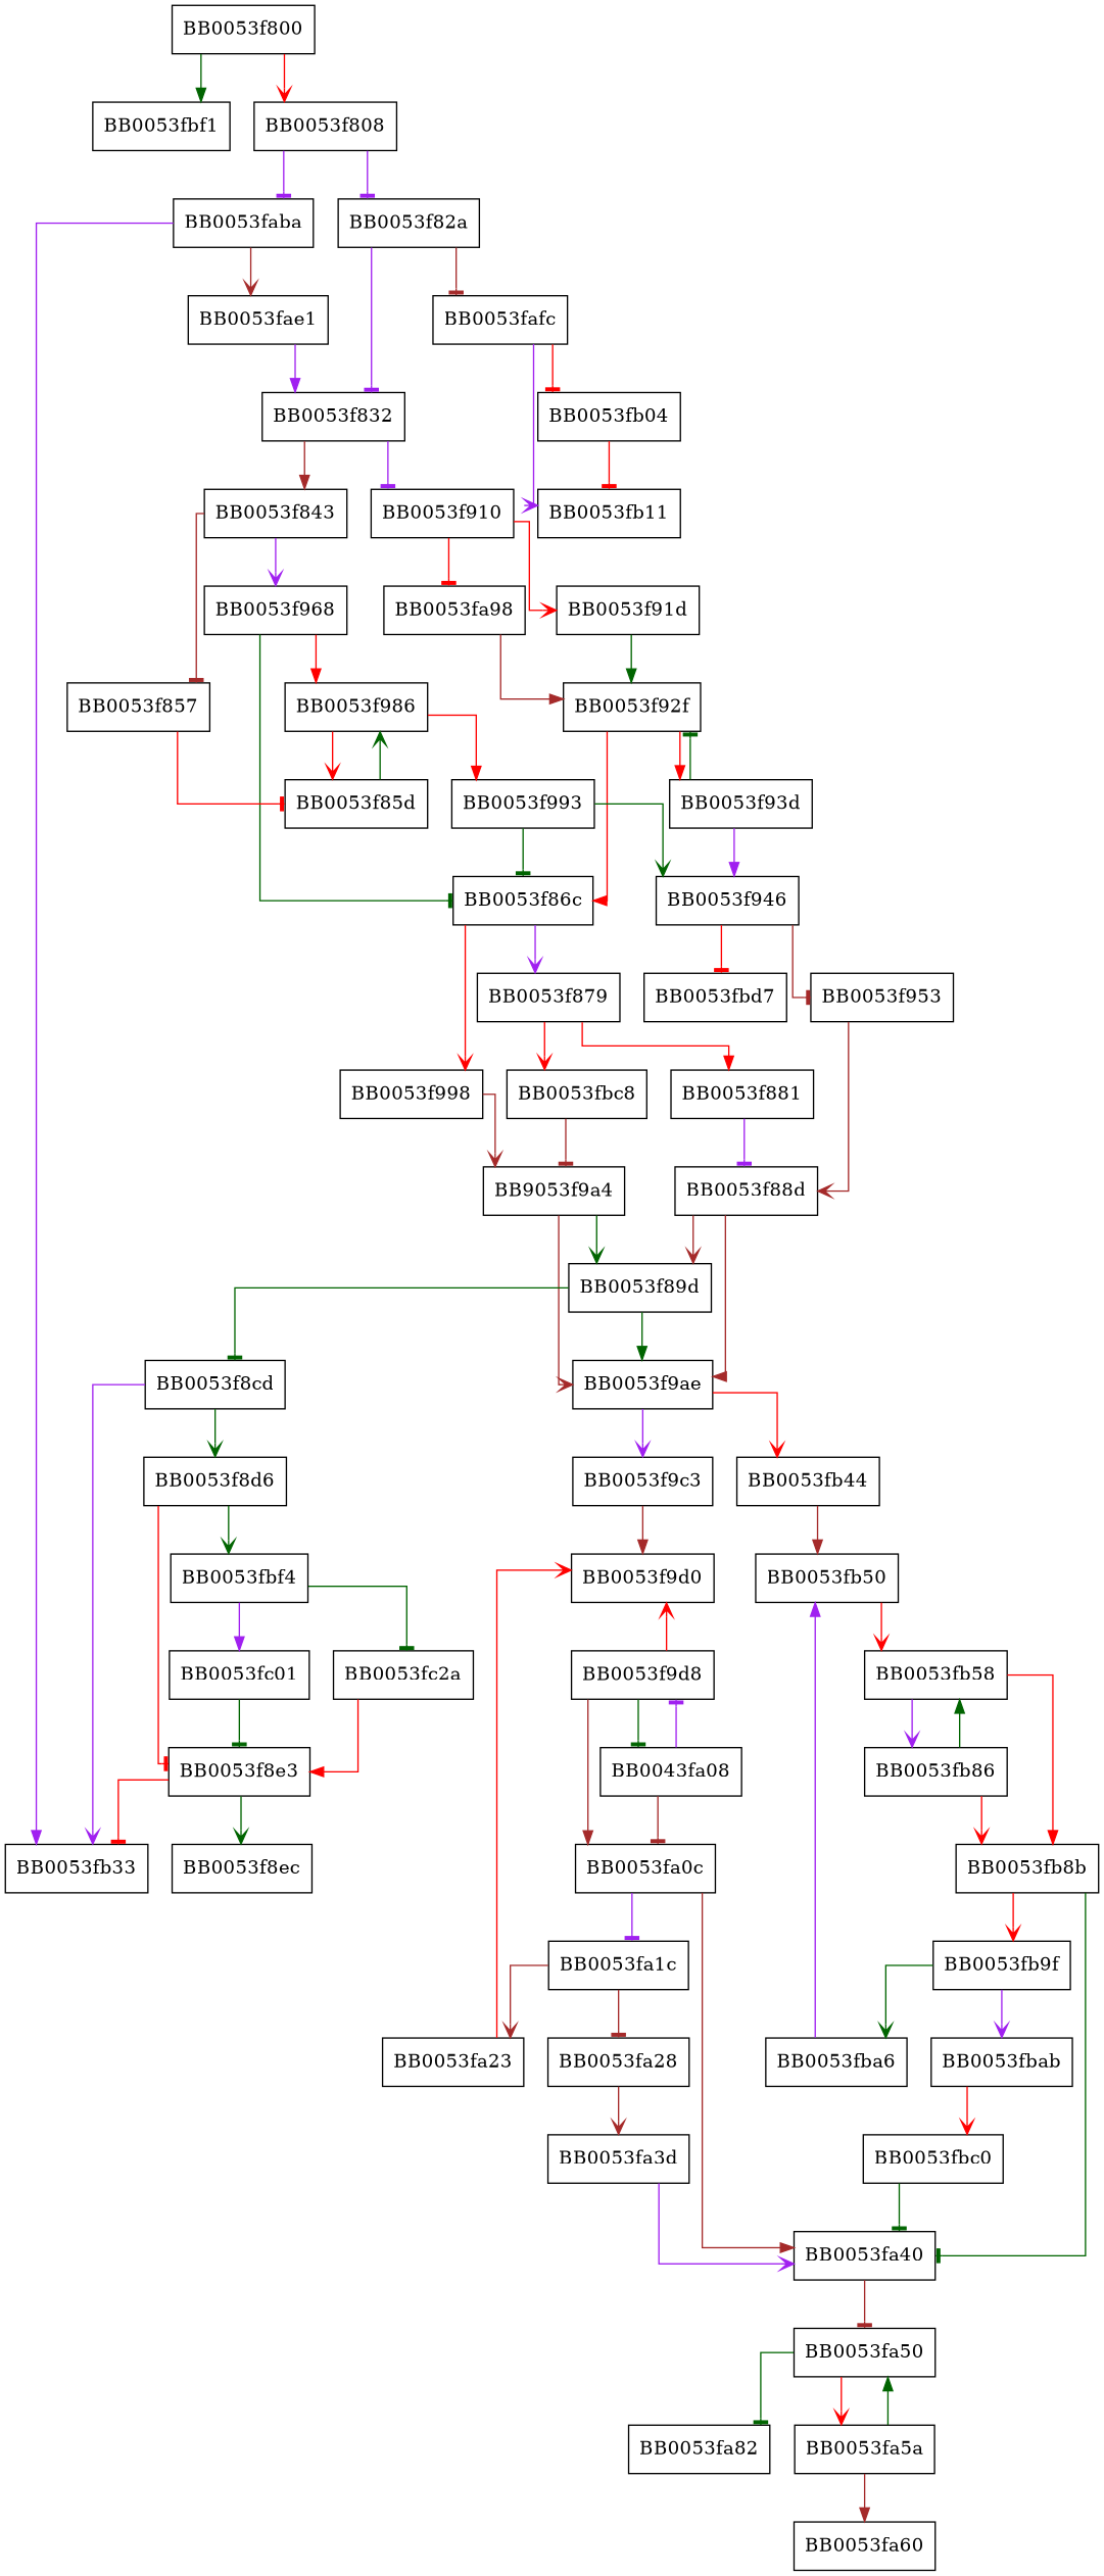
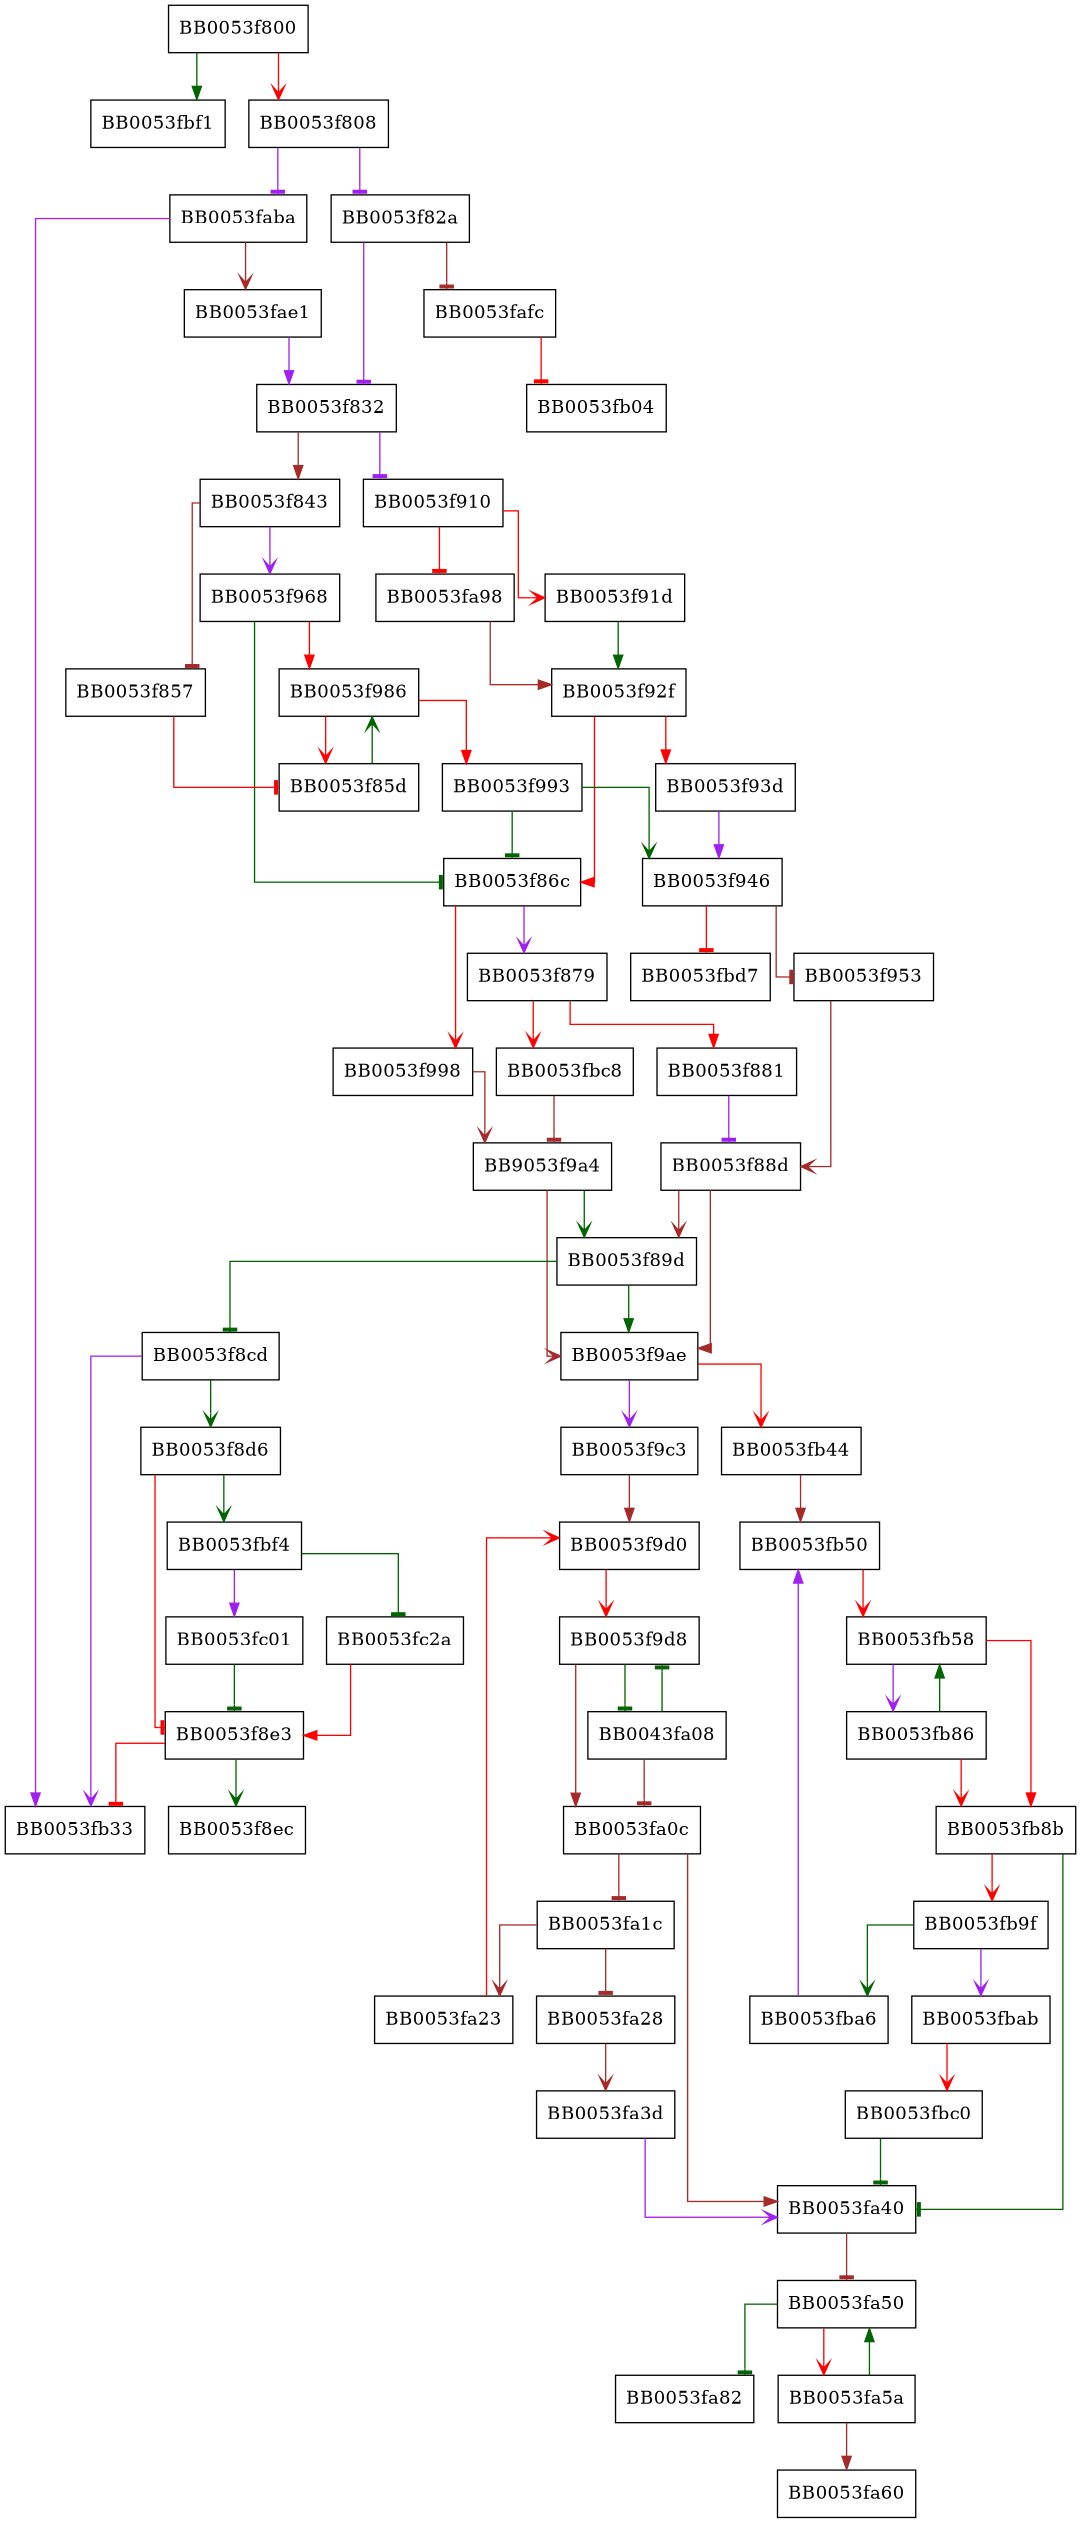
  digraph {
    splines=ortho
    node [shape=box]
    edge [arrowhead=vee color=red]
    BB0053f800
    BB0053fbf1
    BB0053f808
    BB0053faba
    BB0053f82a
    BB0053fb33
    BB0053fae1
    BB0053fafc
    BB0053f832
-   BB0053fb11
    BB0053fb04
    BB0053f910
    BB0053f843
    BB0053fa98
    BB0053f91d
    BB0053f968
    BB0053f857
    BB0053f92f
    BB0053f986
    BB0053f86c
    BB0053f85d
    BB0053f993
    BB0053f998
    BB0053f879
    BB0053f946
    n26 [label=BB9053f9a4]
    BB0053fbc8
    BB0053f881
    BB0053f9ae
    BB0053f89d
    BB0053f88d
    BB0053fb44
    BB0053f9c3
    BB0053f8cd
    BB0053fb50
    BB0053f9d0
    BB0053f8d6
    BB0053fbf4
    BB0053f8e3
    BB0053fc2a
    BB0053fc01
    BB0053f8ec
    BB0053f93d
    BB0053fbd7
    BB0053f953
    BB0053fb58
    BB0053f9d8
    BB0053fa0c
    n49 [label=BB0043fa08]
    BB0053fa40
    BB0053fa1c
    BB0053fa50
    BB0053fa28
    BB0053fa23
    BB0053fa82
    BB0053fa5a
    BB0053fa3d
    BB0053fa60
    BB0053fb8b
    BB0053fb86
    BB0053fb9f
    BB0053fbab
    BB0053fba6
    BB0053fbc0
    BB0053f800 -> BB0053fbf1 [arrowhead=normal color=darkgreen]
    BB0053f800 -> BB0053f808
    BB0053f808 -> BB0053faba [arrowhead=tee color=purple]
    BB0053f808 -> BB0053f82a [arrowhead=tee color=purple]
    BB0053faba -> BB0053fb33 [arrowhead=normal color=purple]
    BB0053faba -> BB0053fae1 [color=brown]
    BB0053f82a -> BB0053fafc [arrowhead=tee color=brown]
    BB0053f82a -> BB0053f832 [arrowhead=tee color=purple]
    BB0053fae1 -> BB0053f832 [arrowhead=normal color=purple]
-   BB0053fafc -> BB0053fb11 [color=purple]
    BB0053fafc -> BB0053fb04 [arrowhead=tee]
    BB0053f832 -> BB0053f910 [arrowhead=tee color=purple]
    BB0053f832 -> BB0053f843 [arrowhead=normal color=brown]
-   BB0053fb04 -> BB0053fb11 [arrowhead=tee]
    BB0053f910 -> BB0053fa98 [arrowhead=tee]
    BB0053f910 -> BB0053f91d
    BB0053f843 -> BB0053f968 [color=purple]
    BB0053f843 -> BB0053f857 [arrowhead=tee color=brown]
    BB0053fa98 -> BB0053f92f [arrowhead=normal color=brown]
    BB0053f91d -> BB0053f92f [arrowhead=normal color=darkgreen]
    BB0053f968 -> BB0053f986 [arrowhead=normal]
    BB0053f968 -> BB0053f86c [arrowhead=tee color=darkgreen]
    BB0053f857 -> BB0053f85d [arrowhead=tee]
    BB0053f92f -> BB0053f86c [arrowhead=normal]
    BB0053f92f -> BB0053f93d [arrowhead=normal]
    BB0053f986 -> BB0053f85d
    BB0053f986 -> BB0053f993 [arrowhead=normal]
    BB0053f86c -> BB0053f998
    BB0053f86c -> BB0053f879 [color=purple]
    BB0053f85d -> BB0053f986 [color=darkgreen]
    BB0053f993 -> BB0053f86c [arrowhead=tee color=darkgreen]
    BB0053f993 -> BB0053f946 [color=darkgreen]
    BB0053f998 -> n26 [color=brown]
    BB0053f879 -> BB0053fbc8
    BB0053f879 -> BB0053f881 [arrowhead=normal]
    BB0053f946 -> BB0053fbd7 [arrowhead=tee]
    BB0053f946 -> BB0053f953 [arrowhead=tee color=brown]
    n26 -> BB0053f9ae [color=brown]
    n26 -> BB0053f89d [color=darkgreen]
    BB0053fbc8 -> n26 [arrowhead=tee color=brown]
    BB0053f881 -> BB0053f88d [arrowhead=tee color=purple]
    BB0053f9ae -> BB0053fb44
    BB0053f9ae -> BB0053f9c3 [color=purple]
    BB0053f89d -> BB0053f9ae [arrowhead=normal color=darkgreen]
    BB0053f89d -> BB0053f8cd [arrowhead=tee color=darkgreen]
    BB0053f88d -> BB0053f9ae [arrowhead=normal color=brown]
    BB0053f88d -> BB0053f89d [color=brown]
    BB0053fb44 -> BB0053fb50 [arrowhead=normal color=brown]
    BB0053f9c3 -> BB0053f9d0 [arrowhead=normal color=brown]
    BB0053f8cd -> BB0053fb33 [color=purple]
    BB0053f8cd -> BB0053f8d6 [color=darkgreen]
    BB0053fb50 -> BB0053fb58
-   BB0053f9d8 -> BB0053f9d0
+   BB0053f9d0 -> BB0053f9d8
    BB0053f8d6 -> BB0053fbf4 [color=darkgreen]
    BB0053f8d6 -> BB0053f8e3 [arrowhead=tee]
    BB0053fbf4 -> BB0053fc2a [arrowhead=tee color=darkgreen]
    BB0053fbf4 -> BB0053fc01 [arrowhead=normal color=purple]
    BB0053f8e3 -> BB0053fb33 [arrowhead=tee]
    BB0053f8e3 -> BB0053f8ec [color=darkgreen]
    BB0053fc2a -> BB0053f8e3 [arrowhead=normal]
    BB0053fc01 -> BB0053f8e3 [arrowhead=tee color=darkgreen]
-   BB0053f93d -> BB0053f92f [arrowhead=tee color=darkgreen]
    BB0053f93d -> BB0053f946 [arrowhead=normal color=purple]
    BB0053f953 -> BB0053f88d [color=brown]
    BB0053fb58 -> BB0053fb8b [arrowhead=normal]
    BB0053fb58 -> BB0053fb86 [color=purple]
    BB0053f9d8 -> BB0053fa0c [arrowhead=normal color=brown]
    BB0053f9d8 -> n49 [arrowhead=tee color=darkgreen]
    BB0053fa0c -> BB0053fa40 [arrowhead=normal color=brown]
-   BB0053fa0c -> BB0053fa1c [arrowhead=tee color=purple]
-   n49 -> BB0053f9d8 [arrowhead=tee color=purple]
+   BB0053fa0c -> BB0053fa1c [arrowhead=tee color=brown]
+   n49 -> BB0053f9d8 [arrowhead=tee color=darkgreen]
    n49 -> BB0053fa0c [arrowhead=tee color=brown]
    BB0053fa40 -> BB0053fa50 [arrowhead=tee color=brown]
    BB0053fa1c -> BB0053fa28 [arrowhead=tee color=brown]
    BB0053fa1c -> BB0053fa23 [color=brown]
    BB0053fa50 -> BB0053fa82 [arrowhead=tee color=darkgreen]
    BB0053fa50 -> BB0053fa5a
    BB0053fa28 -> BB0053fa3d [color=brown]
    BB0053fa23 -> BB0053f9d0
    BB0053fa5a -> BB0053fa50 [arrowhead=normal color=darkgreen]
    BB0053fa5a -> BB0053fa60 [arrowhead=normal color=brown]
    BB0053fa3d -> BB0053fa40 [color=purple]
    BB0053fb8b -> BB0053fa40 [arrowhead=tee color=darkgreen]
    BB0053fb8b -> BB0053fb9f
    BB0053fb86 -> BB0053fb58 [arrowhead=normal color=darkgreen]
    BB0053fb86 -> BB0053fb8b
    BB0053fb9f -> BB0053fbab [color=purple]
    BB0053fb9f -> BB0053fba6 [color=darkgreen]
    BB0053fbab -> BB0053fbc0
    BB0053fba6 -> BB0053fb50 [arrowhead=normal color=purple]
    BB0053fbc0 -> BB0053fa40 [arrowhead=tee color=darkgreen]
  }
